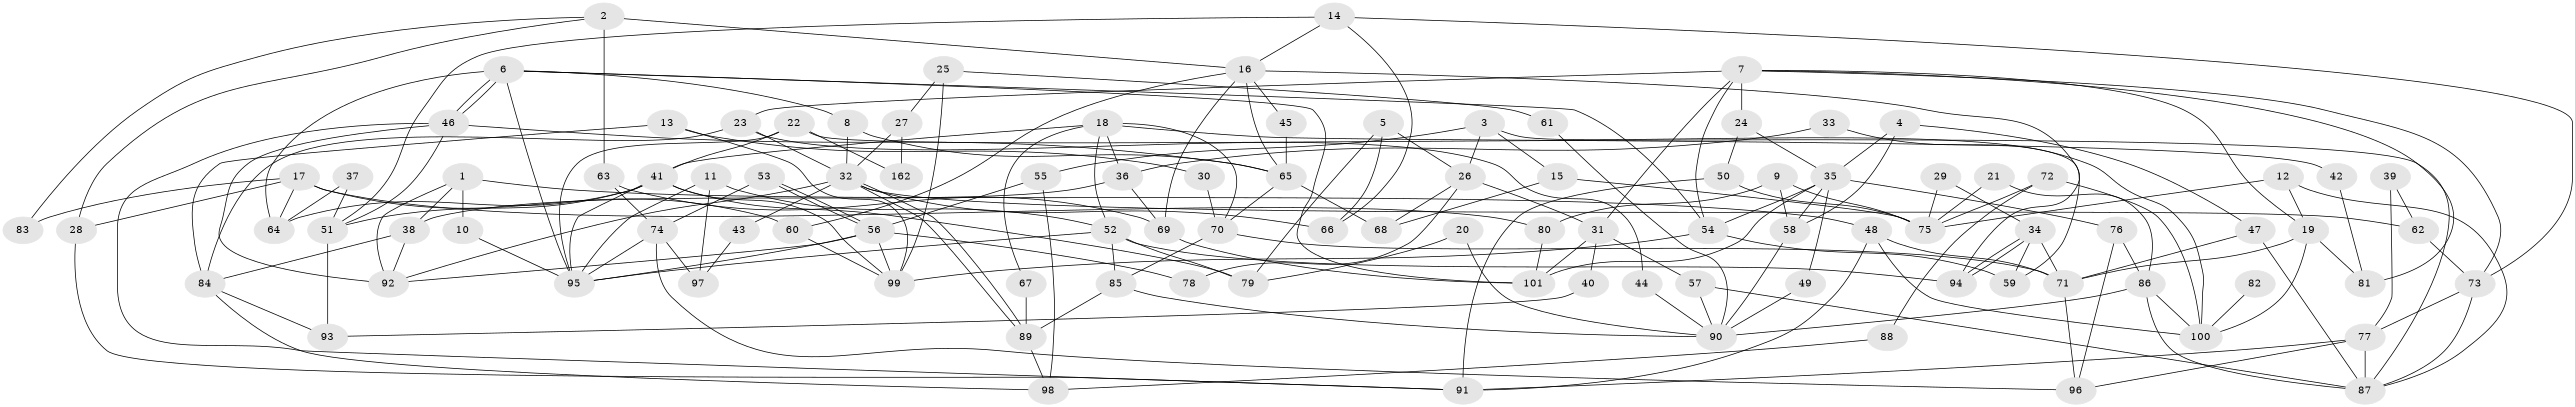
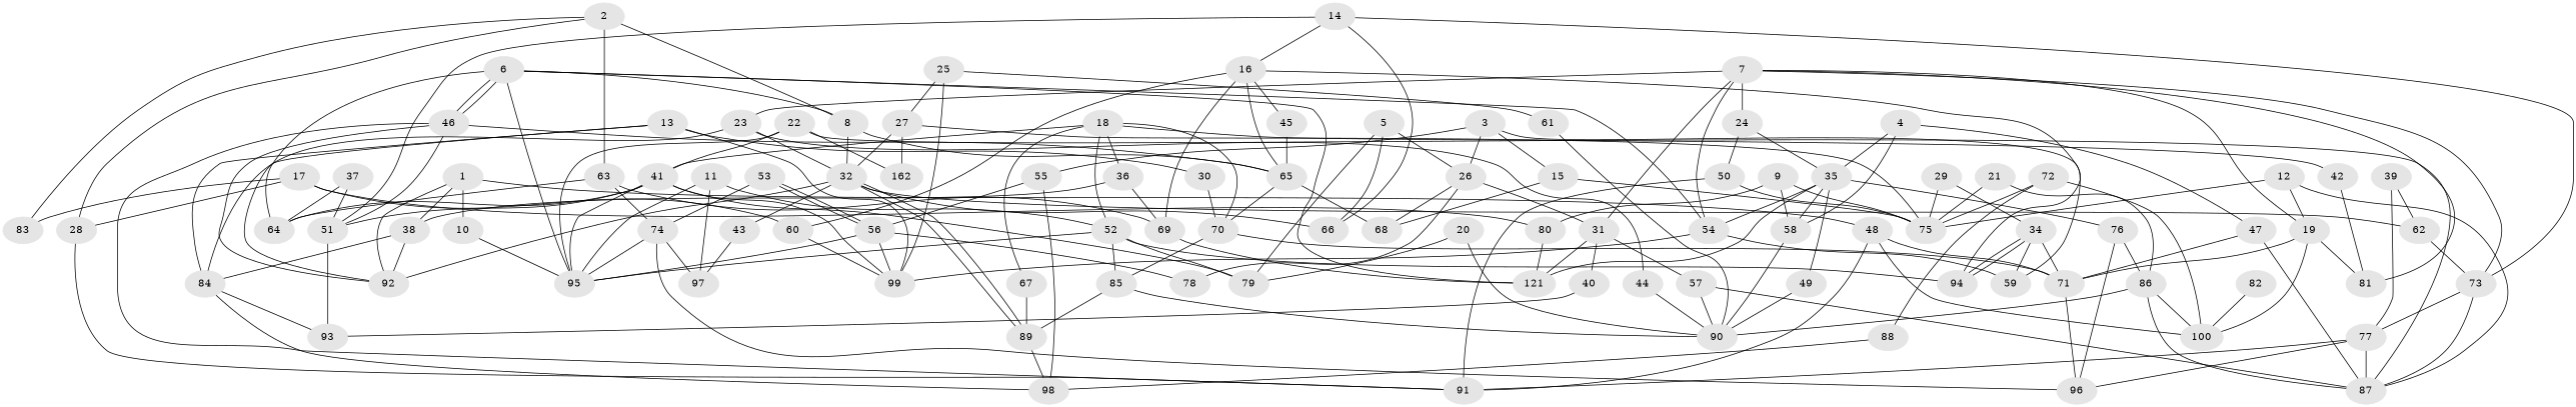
  graph {
    node [color=gray90 style=filled]
    1
    10
    38
    48
    92
    95
    84
    71
    100
    91
    2
    16
    28
    63
    83
    65
    45
    60
    69
    94
    64
    74
    3
    15
    26
    55
    59
    75
    68
    31
    78
    56
    98
    4
    35
    47
    58
    54
-   101
+   101 [label=121]
    49
    76
    87
    90
    5
    66
    79
    6
    8
    46
    32
    51
    99
    7
    19
    23
    24
    73
    81
    44
    50
    40
    57
    77
    43
    62
    89
    70
    9
    80
    11
    52
    97
    85
    12
    13
    30
    93
    14
    17
    18
    36
    41
    42
    67
    96
    20
    21
    86
    22
    n90 [label=162]
    25
    27
    61
    29
    34
-   33
    82
    37
    39
    53
    72
    88
    1 -- 10
    1 -- 38
    1 -- 48
    1 -- 92
    10 -- 95
    38 -- 92
    38 -- 84
    48 -- 71
    48 -- 100
    48 -- 91
    84 -- 98
    84 -- 93
    71 -- 96
-   2 -- 16
+   2 -- 8
    2 -- 28
    2 -- 63
    2 -- 83
    16 -- 65
    16 -- 45
    16 -- 60
    16 -- 69
    16 -- 94
    28 -- 91
    63 -- 69
-   17 -- 64
+   63 -- 64
    63 -- 74
    65 -- 68
    65 -- 70
    45 -- 65
    60 -- 99
    69 -- 101
    74 -- 95
    74 -- 97
    74 -- 96
    3 -- 15
    3 -- 26
    3 -- 55
    3 -- 59
    15 -- 75
    15 -- 68
    26 -- 68
    26 -- 31
    26 -- 78
    55 -- 56
    55 -- 98
    31 -- 101
    31 -- 40
    31 -- 57
-   56 -- 92
+   13 -- 92
    56 -- 95
    56 -- 78
    56 -- 99
    4 -- 35
    4 -- 47
    4 -- 58
    35 -- 58
    35 -- 54
    35 -- 101
    35 -- 49
    35 -- 76
    47 -- 71
    47 -- 87
    58 -- 90
    54 -- 59
    54 -- 99
    49 -- 90
    76 -- 96
    76 -- 86
    5 -- 26
    5 -- 66
    5 -- 79
    6 -- 95
    6 -- 64
    6 -- 54
    6 -- 101
    6 -- 8
    6 -- 46
    6 -- 46
    8 -- 65
    8 -- 32
    46 -- 92
    46 -- 91
    46 -- 65
    46 -- 51
    32 -- 92
    32 -- 66
    32 -- 43
    32 -- 62
    32 -- 89
    32 -- 89
    51 -- 93
    7 -- 31
    7 -- 54
    7 -- 19
    7 -- 23
    7 -- 24
    7 -- 73
    7 -- 81
    19 -- 71
    19 -- 100
    19 -- 81
    23 -- 84
    23 -- 32
    23 -- 44
    24 -- 35
    24 -- 50
    73 -- 87
    73 -- 77
    44 -- 90
    50 -- 91
    50 -- 75
    40 -- 93
    57 -- 87
    57 -- 90
    77 -- 91
    77 -- 87
    77 -- 96
    43 -- 97
    62 -- 73
    89 -- 98
    70 -- 71
    70 -- 85
    9 -- 75
    9 -- 58
    9 -- 80
    80 -- 101
    11 -- 95
    11 -- 52
    11 -- 97
    52 -- 95
    52 -- 94
    52 -- 79
    52 -- 85
    85 -- 90
    85 -- 89
    12 -- 75
    12 -- 87
    12 -- 19
    13 -- 84
    13 -- 99
    13 -- 30
    30 -- 70
    14 -- 16
    14 -- 66
    14 -- 51
    14 -- 73
    17 -- 28
    17 -- 83
    17 -- 60
    17 -- 80
    18 -- 70
    18 -- 52
    18 -- 36
    18 -- 41
    18 -- 42
    18 -- 67
    36 -- 38
    36 -- 69
    41 -- 95
    41 -- 64
    41 -- 79
    41 -- 51
    41 -- 99
    42 -- 81
    67 -- 89
    20 -- 90
    20 -- 79
    21 -- 75
    21 -- 86
    86 -- 100
    86 -- 87
    86 -- 90
    22 -- 95
    22 -- 87
    22 -- 41
    22 -- n90
    25 -- 99
    25 -- 27
    25 -- 61
+   27 -- 75
    27 -- 32
    27 -- n90
    61 -- 90
    29 -- 75
    29 -- 34
    34 -- 71
    34 -- 94
    34 -- 94
    34 -- 59
-   33 -- 100
-   33 -- 36
    82 -- 100
    37 -- 64
    37 -- 51
    39 -- 77
    39 -- 62
    53 -- 74
    53 -- 56
    53 -- 56
    72 -- 100
    72 -- 75
    72 -- 88
    88 -- 98
  }
